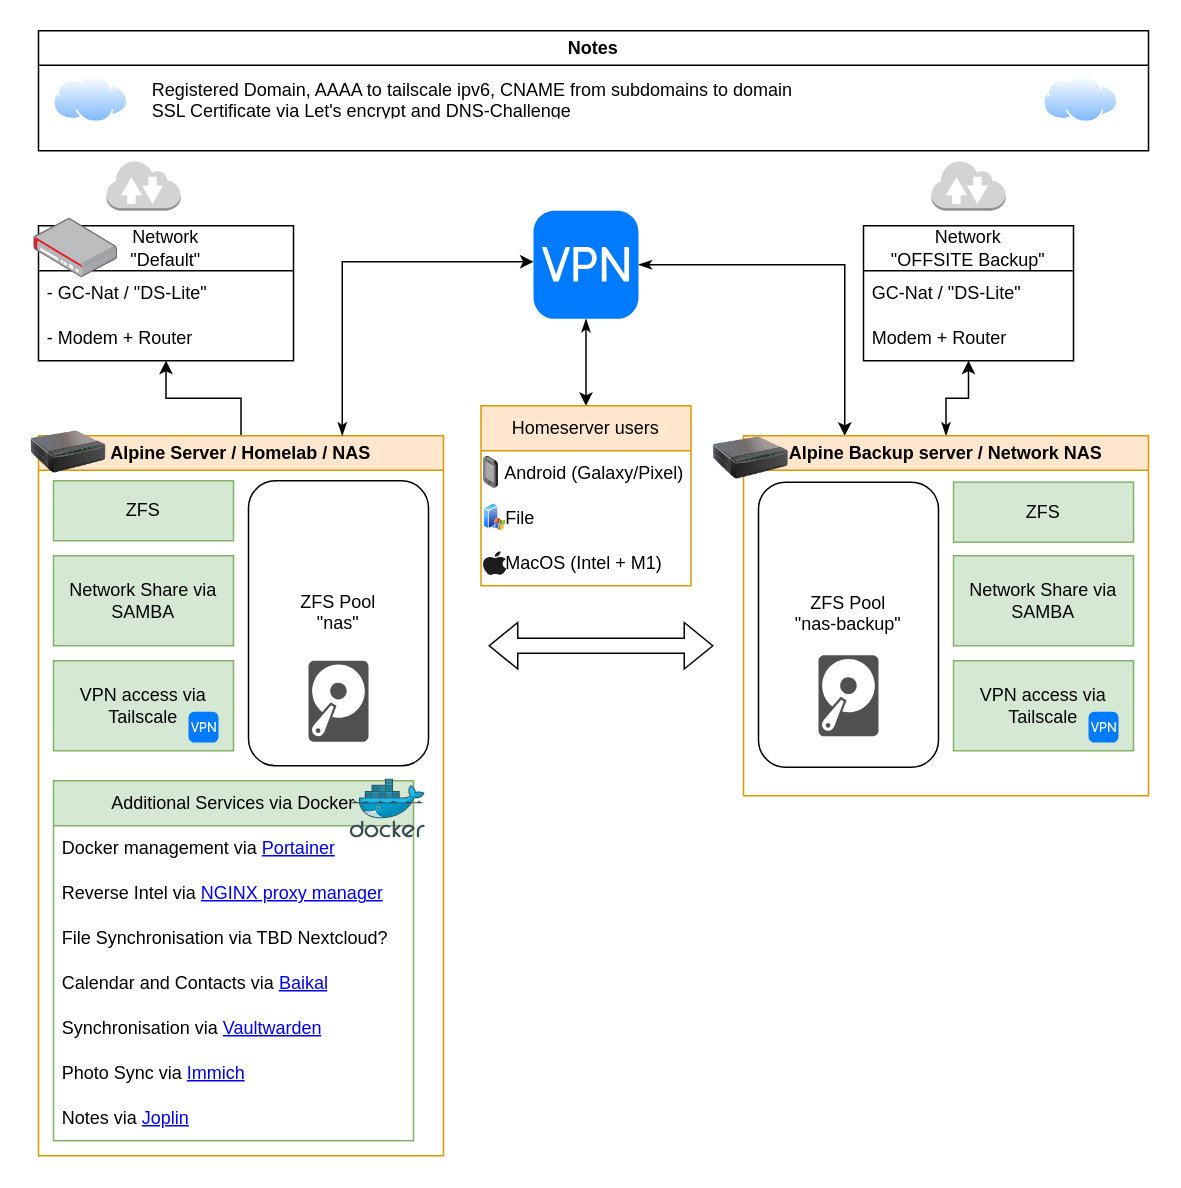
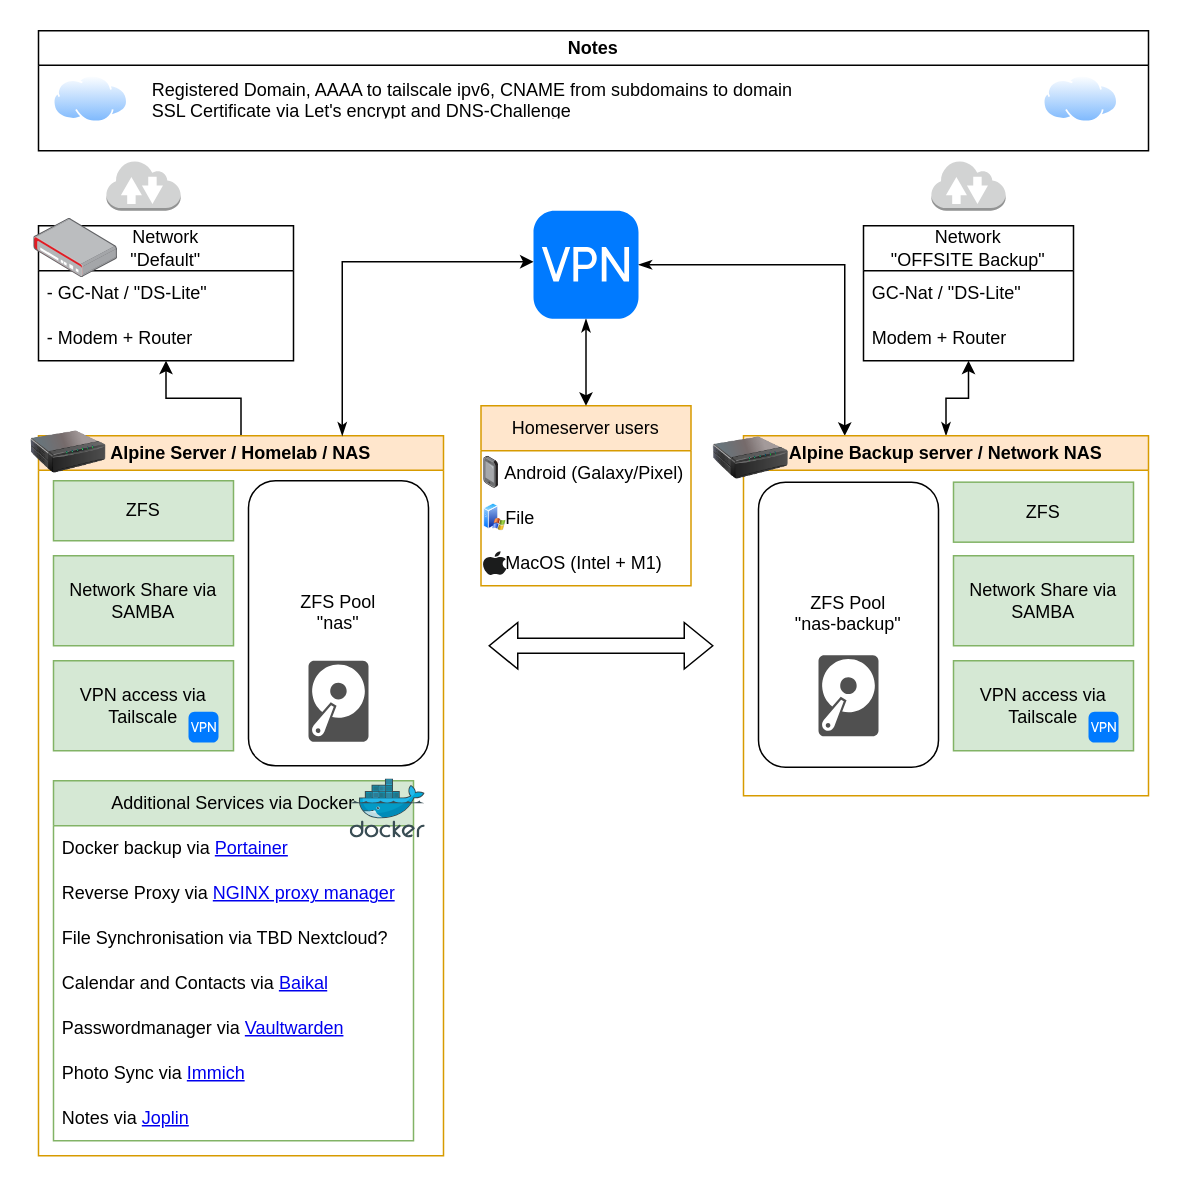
  <mxCell id="0" />
  <mxCell id="1" parent="0" />
  <mxCell id="2" value="Network &lt;br&gt;&quot;Default&quot;" style="swimlane;fontStyle=0;childLayout=stackLayout;horizontal=1;startSize=30;horizontalStack=0;resizeParent=1;resizeParentMax=0;resizeLast=0;collapsible=1;marginBottom=0;whiteSpace=wrap;html=1;" vertex="1" parent="1"><mxGeometry x="25" y="150" width="170" height="90" as="geometry" /></mxCell>
  <mxCell id="3" value="- GC-Nat / &quot;DS-Lite&quot;" style="text;strokeColor=none;fillColor=none;align=left;verticalAlign=middle;spacingLeft=4;spacingRight=4;overflow=hidden;points=[[0,0.5],[1,0.5]];portConstraint=eastwest;rotatable=0;whiteSpace=wrap;html=1;" vertex="1" parent="2"><mxGeometry y="30" width="170" height="30" as="geometry" /></mxCell>
  <mxCell id="4" value="- Modem + Router" style="text;strokeColor=none;fillColor=none;align=left;verticalAlign=middle;spacingLeft=4;spacingRight=4;overflow=hidden;points=[[0,0.5],[1,0.5]];portConstraint=eastwest;rotatable=0;whiteSpace=wrap;html=1;" vertex="1" parent="2"><mxGeometry y="60" width="170" height="30" as="geometry" /></mxCell>
  <mxCell id="5" value="Homeserver users" style="swimlane;fontStyle=0;childLayout=stackLayout;horizontal=1;startSize=30;horizontalStack=0;resizeParent=1;resizeParentMax=0;resizeLast=0;collapsible=1;marginBottom=0;whiteSpace=wrap;html=1;fillColor=#ffe6cc;strokeColor=#d79b00;" vertex="1" parent="1"><mxGeometry x="320" y="270" width="140" height="120" as="geometry" /></mxCell>
  <mxCell id="6" value="-&amp;nbsp; Android (Galaxy/Pixel)" style="text;strokeColor=none;fillColor=none;align=left;verticalAlign=middle;spacingLeft=4;spacingRight=4;overflow=hidden;points=[[0,0.5],[1,0.5]];portConstraint=eastwest;rotatable=0;whiteSpace=wrap;html=1;" vertex="1" parent="5"><mxGeometry y="30" width="140" height="30" as="geometry" /></mxCell>
  <mxCell id="7" value="&lt;div&gt;-&amp;nbsp; File&lt;/div&gt;" style="text;strokeColor=none;fillColor=none;align=left;verticalAlign=middle;spacingLeft=4;spacingRight=4;overflow=hidden;points=[[0,0.5],[1,0.5]];portConstraint=eastwest;rotatable=0;whiteSpace=wrap;html=1;" vertex="1" parent="5"><mxGeometry y="60" width="140" height="30" as="geometry" /></mxCell>
  <mxCell id="8" value="-&amp;nbsp; MacOS (Intel + M1)" style="text;strokeColor=none;fillColor=none;align=left;verticalAlign=middle;spacingLeft=4;spacingRight=4;overflow=hidden;points=[[0,0.5],[1,0.5]];portConstraint=eastwest;rotatable=0;whiteSpace=wrap;html=1;" vertex="1" parent="5"><mxGeometry y="90" width="140" height="30" as="geometry" /></mxCell>
  <mxCell id="9" value="Network &lt;br&gt;&quot;OFFSITE Backup&quot;" style="swimlane;fontStyle=0;childLayout=stackLayout;horizontal=1;startSize=30;horizontalStack=0;resizeParent=1;resizeParentMax=0;resizeLast=0;collapsible=1;marginBottom=0;whiteSpace=wrap;html=1;" vertex="1" parent="1"><mxGeometry x="575" y="150" width="140" height="90" as="geometry" /></mxCell>
  <mxCell id="10" value="GC-Nat / &quot;DS-Lite&quot;" style="text;strokeColor=none;fillColor=none;align=left;verticalAlign=middle;spacingLeft=4;spacingRight=4;overflow=hidden;points=[[0,0.5],[1,0.5]];portConstraint=eastwest;rotatable=0;whiteSpace=wrap;html=1;" vertex="1" parent="9"><mxGeometry y="30" width="140" height="30" as="geometry" /></mxCell>
  <mxCell id="11" value="Modem + Router" style="text;strokeColor=none;fillColor=none;align=left;verticalAlign=middle;spacingLeft=4;spacingRight=4;overflow=hidden;points=[[0,0.5],[1,0.5]];portConstraint=eastwest;rotatable=0;whiteSpace=wrap;html=1;" vertex="1" parent="9"><mxGeometry y="60" width="140" height="30" as="geometry" /></mxCell>
  <mxCell id="12" style="edgeStyle=orthogonalEdgeStyle;rounded=0;orthogonalLoop=1;jettySize=auto;html=1;exitX=0.5;exitY=0;exitDx=0;exitDy=0;" edge="1" parent="1" source="13" target="2"><mxGeometry relative="1" as="geometry" /></mxCell>
  <mxCell id="13" value="Alpine Server / Homelab / NAS" style="swimlane;whiteSpace=wrap;html=1;fillColor=#ffe6cc;strokeColor=#d79b00;" vertex="1" parent="1"><mxGeometry x="25" y="290" width="270" height="480" as="geometry" /></mxCell>
  <mxCell id="14" value="&lt;div&gt;ZFS Pool&lt;/div&gt;&lt;div&gt;&quot;nas&quot;&lt;br&gt;&lt;/div&gt;&lt;div&gt;&lt;br&gt;&lt;/div&gt;" style="rounded=1;whiteSpace=wrap;html=1;" vertex="1" parent="13"><mxGeometry x="140" y="30" width="120" height="190" as="geometry" /></mxCell>
  <mxCell id="15" value="Network Share via SAMBA" style="rounded=0;whiteSpace=wrap;html=1;fillColor=#d5e8d4;strokeColor=#82b366;" vertex="1" parent="13"><mxGeometry x="10" y="80" width="120" height="60" as="geometry" /></mxCell>
  <mxCell id="16" value="VPN access via Tailscale" style="rounded=0;whiteSpace=wrap;html=1;fillColor=#d5e8d4;strokeColor=#82b366;" vertex="1" parent="13"><mxGeometry x="10" y="150" width="120" height="60" as="geometry" /></mxCell>
  <mxCell id="17" value="Additional Services via Docker" style="swimlane;fontStyle=0;childLayout=stackLayout;horizontal=1;startSize=30;horizontalStack=0;resizeParent=1;resizeParentMax=0;resizeLast=0;collapsible=1;marginBottom=0;whiteSpace=wrap;html=1;fillColor=#d5e8d4;strokeColor=#82b366;" vertex="1" parent="13"><mxGeometry x="10" y="230" width="240" height="240" as="geometry" /></mxCell>
- <mxCell id="18" value="&lt;div&gt;Docker management via &lt;a href=&quot;https://docs.portainer.io/start/install-ce/server/docker/linux&quot;&gt;Portainer&lt;/a&gt;&lt;br&gt;&lt;/div&gt;" style="text;strokeColor=none;fillColor=none;align=left;verticalAlign=middle;spacingLeft=4;spacingRight=4;overflow=hidden;points=[[0,0.5],[1,0.5]];portConstraint=eastwest;rotatable=0;whiteSpace=wrap;html=1;" vertex="1" parent="17"><mxGeometry y="30" width="240" height="30" as="geometry" /></mxCell>
- <mxCell id="19" value="&lt;div&gt;Reverse Intel via &lt;a href=&quot;https://nginxproxymanager.com/guide/#quick-setup&quot;&gt;NGINX proxy manager&lt;/a&gt;&lt;/div&gt;" style="text;strokeColor=none;fillColor=none;align=left;verticalAlign=middle;spacingLeft=4;spacingRight=4;overflow=hidden;points=[[0,0.5],[1,0.5]];portConstraint=eastwest;rotatable=0;whiteSpace=wrap;html=1;" vertex="1" parent="17"><mxGeometry y="60" width="240" height="30" as="geometry" /></mxCell>
+ <mxCell id="18" value="&lt;div&gt;Docker backup via &lt;a href=&quot;https://docs.portainer.io/start/install-ce/server/docker/linux&quot;&gt;Portainer&lt;/a&gt;&lt;br&gt;&lt;/div&gt;" style="text;strokeColor=none;fillColor=none;align=left;verticalAlign=middle;spacingLeft=4;spacingRight=4;overflow=hidden;points=[[0,0.5],[1,0.5]];portConstraint=eastwest;rotatable=0;whiteSpace=wrap;html=1;" vertex="1" parent="17"><mxGeometry y="30" width="240" height="30" as="geometry" /></mxCell>
+ <mxCell id="19" value="&lt;div&gt;Reverse Proxy via &lt;a href=&quot;https://nginxproxymanager.com/guide/#quick-setup&quot;&gt;NGINX proxy manager&lt;/a&gt;&lt;/div&gt;" style="text;strokeColor=none;fillColor=none;align=left;verticalAlign=middle;spacingLeft=4;spacingRight=4;overflow=hidden;points=[[0,0.5],[1,0.5]];portConstraint=eastwest;rotatable=0;whiteSpace=wrap;html=1;" vertex="1" parent="17"><mxGeometry y="60" width="240" height="30" as="geometry" /></mxCell>
  <mxCell id="20" value="File Synchronisation via TBD Nextcloud?" style="text;strokeColor=none;fillColor=none;align=left;verticalAlign=middle;spacingLeft=4;spacingRight=4;overflow=hidden;points=[[0,0.5],[1,0.5]];portConstraint=eastwest;rotatable=0;whiteSpace=wrap;html=1;" vertex="1" parent="17"><mxGeometry y="90" width="240" height="30" as="geometry" /></mxCell>
  <mxCell id="21" value="&lt;div&gt;Calendar and Contacts via &lt;a href=&quot;https://sabre.io/baikal/docker-install/&quot;&gt;Baikal&lt;/a&gt;&lt;/div&gt;" style="text;strokeColor=none;fillColor=none;align=left;verticalAlign=middle;spacingLeft=4;spacingRight=4;overflow=hidden;points=[[0,0.5],[1,0.5]];portConstraint=eastwest;rotatable=0;whiteSpace=wrap;html=1;" vertex="1" parent="17"><mxGeometry y="120" width="240" height="30" as="geometry" /></mxCell>
- <mxCell id="22" value="Synchronisation via &lt;a href=&quot;https://github.com/dani-garcia/vaultwarden&quot;&gt;Vaultwarden&lt;/a&gt;" style="text;strokeColor=none;fillColor=none;align=left;verticalAlign=middle;spacingLeft=4;spacingRight=4;overflow=hidden;points=[[0,0.5],[1,0.5]];portConstraint=eastwest;rotatable=0;whiteSpace=wrap;html=1;" vertex="1" parent="17"><mxGeometry y="150" width="240" height="30" as="geometry" /></mxCell>
+ <mxCell id="22" value="Passwordmanager via &lt;a href=&quot;https://github.com/dani-garcia/vaultwarden&quot;&gt;Vaultwarden&lt;/a&gt;" style="text;strokeColor=none;fillColor=none;align=left;verticalAlign=middle;spacingLeft=4;spacingRight=4;overflow=hidden;points=[[0,0.5],[1,0.5]];portConstraint=eastwest;rotatable=0;whiteSpace=wrap;html=1;" vertex="1" parent="17"><mxGeometry y="150" width="240" height="30" as="geometry" /></mxCell>
  <mxCell id="23" value="Photo Sync via &lt;a href=&quot;https://immich.app/docs/install/docker-compose/&quot;&gt;Immich&lt;/a&gt;" style="text;strokeColor=none;fillColor=none;align=left;verticalAlign=middle;spacingLeft=4;spacingRight=4;overflow=hidden;points=[[0,0.5],[1,0.5]];portConstraint=eastwest;rotatable=0;whiteSpace=wrap;html=1;" vertex="1" parent="17"><mxGeometry y="180" width="240" height="30" as="geometry" /></mxCell>
  <mxCell id="24" value="Notes via &lt;a href=&quot;https://github.com/laurent22/joplin&quot;&gt;Joplin&lt;/a&gt;" style="text;strokeColor=none;fillColor=none;align=left;verticalAlign=middle;spacingLeft=4;spacingRight=4;overflow=hidden;points=[[0,0.5],[1,0.5]];portConstraint=eastwest;rotatable=0;whiteSpace=wrap;html=1;" vertex="1" parent="17"><mxGeometry y="210" width="240" height="30" as="geometry" /></mxCell>
  <mxCell id="25" value="ZFS" style="rounded=0;whiteSpace=wrap;html=1;fillColor=#d5e8d4;strokeColor=#82b366;" vertex="1" parent="13"><mxGeometry x="10" y="30" width="120" height="40" as="geometry" /></mxCell>
  <mxCell id="26" value="" style="sketch=0;pointerEvents=1;shadow=0;dashed=0;html=1;strokeColor=none;fillColor=#505050;labelPosition=center;verticalLabelPosition=bottom;verticalAlign=top;outlineConnect=0;align=center;shape=mxgraph.office.devices.hard_disk;" vertex="1" parent="13"><mxGeometry x="180" y="150" width="40" height="54" as="geometry" /></mxCell>
  <mxCell id="27" value="" style="shape=image;html=1;verticalAlign=top;verticalLabelPosition=bottom;labelBackgroundColor=#ffffff;imageAspect=0;aspect=fixed;image=https://cdn1.iconfinder.com/data/icons/unicons-line-vol-3/24/folder-network-128.png" vertex="1" parent="13"><mxGeometry x="100" y="110" width="30" height="30" as="geometry" /></mxCell>
  <mxCell id="28" value="" style="html=1;strokeWidth=1;shadow=0;dashed=0;shape=mxgraph.ios7.misc.vpn;fillColor=#007AFF;strokeColor=none;buttonText=;strokeColor2=#222222;fontColor=#222222;fontSize=8;verticalLabelPosition=bottom;verticalAlign=top;align=center;sketch=0;" vertex="1" parent="13"><mxGeometry x="100" y="184" width="20" height="20.57" as="geometry" /></mxCell>
  <mxCell id="29" value="" style="image;html=1;image=img/lib/clip_art/networking/Print_Server_128x128.png" vertex="1" parent="13"><mxGeometry x="-5" y="-14" width="50" height="50" as="geometry" /></mxCell>
  <mxCell id="30" value="Notes" style="swimlane;whiteSpace=wrap;html=1;" vertex="1" parent="1"><mxGeometry x="25" y="20" width="740" height="80" as="geometry" /></mxCell>
  <mxCell id="31" value="&lt;div&gt;Registered Domain, AAAA to tailscale ipv6, CNAME from subdomains to domain &lt;br&gt;&lt;/div&gt;&lt;div&gt;SSL Certificate via Let's encrypt and DNS-Challenge&lt;br&gt;&lt;/div&gt;" style="text;strokeColor=none;fillColor=none;align=left;verticalAlign=middle;spacingLeft=4;spacingRight=4;overflow=hidden;points=[[0,0.5],[1,0.5]];portConstraint=eastwest;rotatable=0;whiteSpace=wrap;html=1;" vertex="1" parent="30"><mxGeometry x="70" y="30" width="670" height="30" as="geometry" /></mxCell>
  <mxCell id="32" value="" style="image;aspect=fixed;perimeter=ellipsePerimeter;html=1;align=center;shadow=0;dashed=0;spacingTop=3;image=img/lib/active_directory/internet_cloud.svg;" vertex="1" parent="30"><mxGeometry x="10" y="30" width="50" height="31.5" as="geometry" /></mxCell>
  <mxCell id="33" value="" style="image;aspect=fixed;perimeter=ellipsePerimeter;html=1;align=center;shadow=0;dashed=0;spacingTop=3;image=img/lib/active_directory/internet_cloud.svg;" vertex="1" parent="30"><mxGeometry x="670" y="30" width="50" height="31.5" as="geometry" /></mxCell>
  <mxCell id="34" value="" style="outlineConnect=0;dashed=0;verticalLabelPosition=bottom;verticalAlign=top;align=center;html=1;shape=mxgraph.aws3.internet_2;fillColor=#D2D3D3;gradientColor=none;" vertex="1" parent="1"><mxGeometry x="70.25" y="106.38" width="49.5" height="33.62" as="geometry" /></mxCell>
  <mxCell id="35" value="" style="outlineConnect=0;dashed=0;verticalLabelPosition=bottom;verticalAlign=top;align=center;html=1;shape=mxgraph.aws3.internet_2;fillColor=#D2D3D3;gradientColor=none;" vertex="1" parent="1"><mxGeometry x="620.25" y="106.38" width="49.5" height="33.62" as="geometry" /></mxCell>
  <mxCell id="36" style="edgeStyle=orthogonalEdgeStyle;rounded=0;orthogonalLoop=1;jettySize=auto;html=1;startArrow=classicThin;startFill=1;" edge="1" parent="1" source="38" target="5"><mxGeometry relative="1" as="geometry" /></mxCell>
  <mxCell id="37" style="edgeStyle=orthogonalEdgeStyle;rounded=0;orthogonalLoop=1;jettySize=auto;html=1;entryX=0.25;entryY=0;entryDx=0;entryDy=0;startArrow=classicThin;startFill=1;" edge="1" parent="1" source="38" target="41"><mxGeometry relative="1" as="geometry" /></mxCell>
  <mxCell id="38" value="" style="html=1;strokeWidth=1;shadow=0;dashed=0;shape=mxgraph.ios7.misc.vpn;fillColor=#007AFF;strokeColor=none;buttonText=;strokeColor2=#222222;fontColor=#222222;fontSize=8;verticalLabelPosition=bottom;verticalAlign=top;align=center;sketch=0;" vertex="1" parent="1"><mxGeometry x="355" y="140" width="70" height="72" as="geometry" /></mxCell>
  <mxCell id="39" style="edgeStyle=orthogonalEdgeStyle;rounded=0;orthogonalLoop=1;jettySize=auto;html=1;exitX=0.75;exitY=0;exitDx=0;exitDy=0;entryX=0;entryY=0.472;entryDx=0;entryDy=0;entryPerimeter=0;strokeColor=default;startArrow=classicThin;startFill=1;" edge="1" parent="1" source="13" target="38"><mxGeometry relative="1" as="geometry" /></mxCell>
  <mxCell id="40" style="edgeStyle=orthogonalEdgeStyle;rounded=0;orthogonalLoop=1;jettySize=auto;html=1;startArrow=classicThin;startFill=1;" edge="1" parent="1" source="41" target="9"><mxGeometry relative="1" as="geometry" /></mxCell>
  <mxCell id="41" value="Alpine Backup server / Network NAS" style="swimlane;whiteSpace=wrap;html=1;fillColor=#ffe6cc;strokeColor=#d79b00;" vertex="1" parent="1"><mxGeometry x="495" y="290" width="270" height="240" as="geometry" /></mxCell>
  <mxCell id="42" value="&lt;div&gt;ZFS Pool&lt;/div&gt;&lt;div&gt;&quot;nas-backup&quot;&lt;br&gt;&lt;/div&gt;&lt;div&gt;&lt;br&gt;&lt;/div&gt;" style="rounded=1;whiteSpace=wrap;html=1;" vertex="1" parent="41"><mxGeometry x="10" y="30.95" width="120" height="190" as="geometry" /></mxCell>
  <mxCell id="43" value="" style="sketch=0;pointerEvents=1;shadow=0;dashed=0;html=1;strokeColor=none;fillColor=#505050;labelPosition=center;verticalLabelPosition=bottom;verticalAlign=top;outlineConnect=0;align=center;shape=mxgraph.office.devices.hard_disk;" vertex="1" parent="41"><mxGeometry x="50" y="146.38" width="40" height="54" as="geometry" /></mxCell>
  <mxCell id="44" value="ZFS" style="rounded=0;whiteSpace=wrap;html=1;fillColor=#d5e8d4;strokeColor=#82b366;" vertex="1" parent="41"><mxGeometry x="140" y="30.95" width="120" height="40" as="geometry" /></mxCell>
  <mxCell id="45" value="Network Share via SAMBA" style="rounded=0;whiteSpace=wrap;html=1;fillColor=#d5e8d4;strokeColor=#82b366;" vertex="1" parent="41"><mxGeometry x="140" y="80" width="120" height="60" as="geometry" /></mxCell>
  <mxCell id="46" value="" style="shape=image;html=1;verticalAlign=top;verticalLabelPosition=bottom;labelBackgroundColor=#ffffff;imageAspect=0;aspect=fixed;image=https://cdn1.iconfinder.com/data/icons/unicons-line-vol-3/24/folder-network-128.png" vertex="1" parent="41"><mxGeometry x="230" y="110" width="30" height="30" as="geometry" /></mxCell>
  <mxCell id="47" value="VPN access via Tailscale" style="rounded=0;whiteSpace=wrap;html=1;fillColor=#d5e8d4;strokeColor=#82b366;" vertex="1" parent="41"><mxGeometry x="140" y="150" width="120" height="60" as="geometry" /></mxCell>
  <mxCell id="48" value="" style="html=1;strokeWidth=1;shadow=0;dashed=0;shape=mxgraph.ios7.misc.vpn;fillColor=#007AFF;strokeColor=none;buttonText=;strokeColor2=#222222;fontColor=#222222;fontSize=8;verticalLabelPosition=bottom;verticalAlign=top;align=center;sketch=0;" vertex="1" parent="41"><mxGeometry x="230" y="184" width="20" height="20.57" as="geometry" /></mxCell>
  <mxCell id="49" value="" style="image;html=1;image=img/lib/clip_art/networking/Print_Server_128x128.png" vertex="1" parent="41"><mxGeometry x="-20" y="-10" width="50" height="50" as="geometry" /></mxCell>
  <mxCell id="50" value="" style="image;points=[];aspect=fixed;html=1;align=center;shadow=0;dashed=0;image=img/lib/allied_telesis/security/Router_VPN.svg;" vertex="1" parent="1"><mxGeometry x="22" y="145.2" width="55.8" height="39.6" as="geometry" /></mxCell>
  <mxCell id="51" value="" style="image;sketch=0;html=1;points=[];align=center;fontSize=12;image=img/lib/mscae/Docker.svg;" vertex="1" parent="1"><mxGeometry x="233" y="519" width="50" height="39.29" as="geometry" /></mxCell>
  <mxCell id="52" value="" style="shape=flexArrow;endArrow=classic;startArrow=classic;html=1;rounded=0;" edge="1" parent="1"><mxGeometry width="100" height="100" relative="1" as="geometry"><mxPoint x="325" y="430" as="sourcePoint" /><mxPoint x="475" y="430" as="targetPoint" /></mxGeometry></mxCell>
  <mxCell id="53" value="" style="image;points=[];aspect=fixed;html=1;align=center;shadow=0;dashed=0;image=img/lib/allied_telesis/computer_and_terminals/Smartphone.svg;" vertex="1" parent="1"><mxGeometry x="322" y="303.82" width="9.8" height="21.38" as="geometry" /></mxCell>
  <mxCell id="54" value="" style="image;aspect=fixed;perimeter=ellipsePerimeter;html=1;align=center;shadow=0;dashed=0;spacingTop=3;image=img/lib/active_directory/windows_server_2.svg;" vertex="1" parent="1"><mxGeometry x="322" y="335" width="15" height="18.75" as="geometry" /></mxCell>
  <mxCell id="55" value="" style="dashed=0;outlineConnect=0;html=1;align=center;labelPosition=center;verticalLabelPosition=bottom;verticalAlign=top;shape=mxgraph.weblogos.apple;fillColor=#1B1C1C;strokeColor=none" vertex="1" parent="1"><mxGeometry x="321" y="367" width="16" height="16" as="geometry" /></mxCell>
